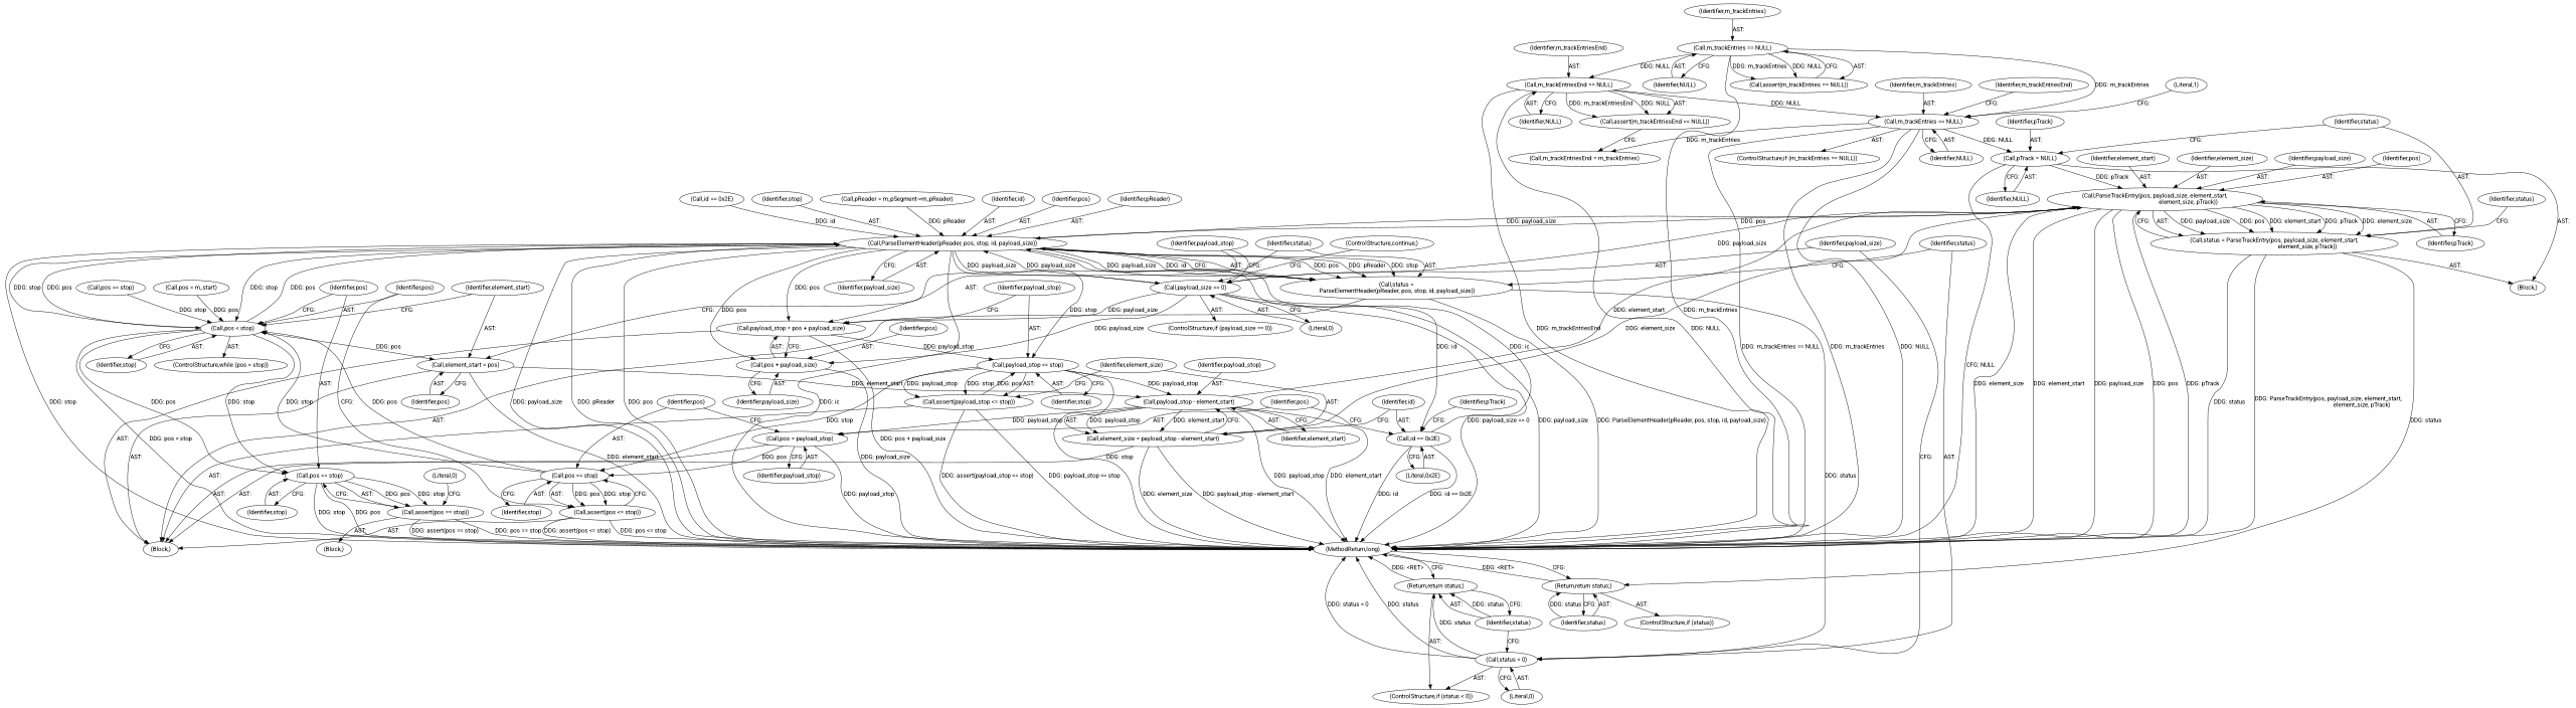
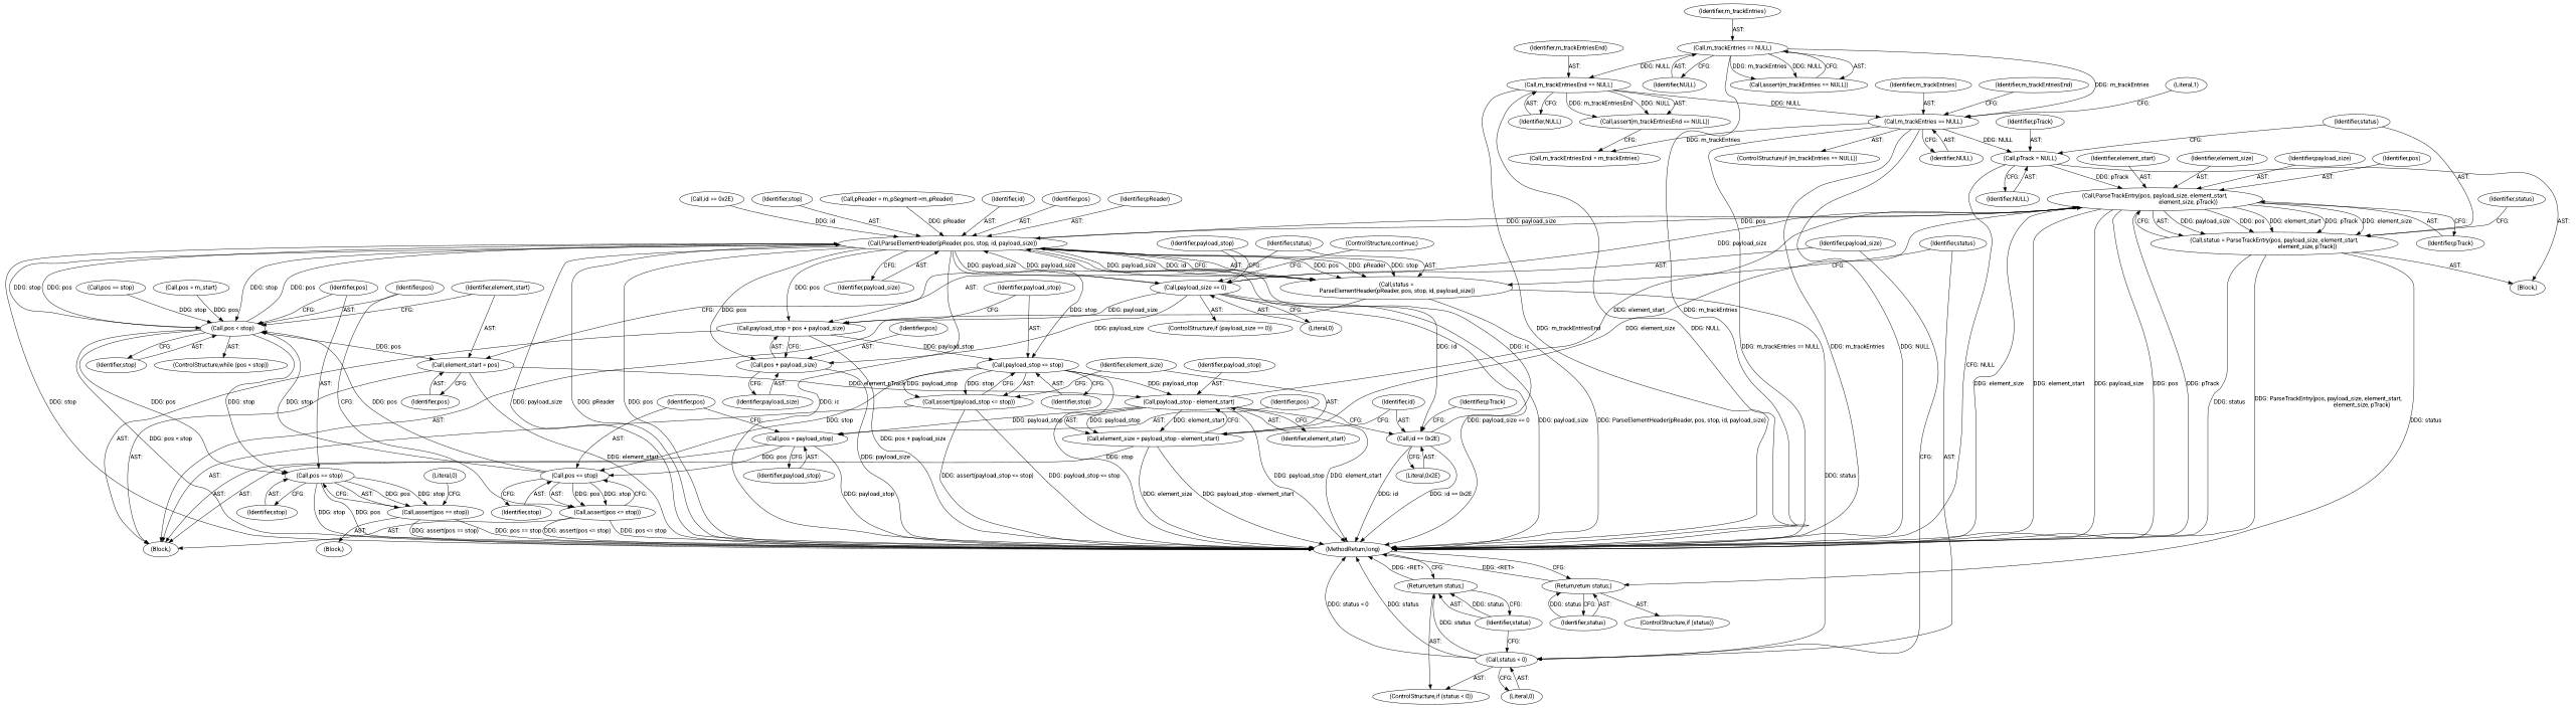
  digraph {
    fontname=Roboto
    node [fontname=Roboto]
    edge [fontname=Roboto]
    n1 [label="(Call,pTrack = NULL)"]
    n2 [label="(Call,ParseTrackEntry(pos, payload_size, element_start,\n                                          element_size, pTrack))"]
    n3 [label="(Block,)"]
    n4 [label="(MethodReturn,long)"]
    n5 [label="(Identifier,NULL)"]
    n6 [label="(Call,ParseElementHeader(pReader, pos, stop, id, payload_size))"]
    n7 [label="(Call,status = ParseTrackEntry(pos, payload_size, element_start,\n                                          element_size, pTrack))"]
    n8 [label="(Identifier,pTrack)"]
    n9 [label="(Return,return status;)"]
    n10 [label="(Return,return status;)"]
    n11 [label="(Call,m_trackEntries == NULL)"]
    n12 [label="(Call,m_trackEntriesEnd = m_trackEntries)"]
    n13 [label="(Identifier,NULL)"]
    n14 [label="(ControlStructure,if (m_trackEntries == NULL))"]
    n15 [label="(Call,m_trackEntries == NULL)"]
    n16 [label="(Call,m_trackEntriesEnd == NULL)"]
    n17 [label="(Identifier,NULL)"]
    n18 [label="(Call,assert(m_trackEntries == NULL))"]
    n19 [label="(Call,assert(m_trackEntriesEnd == NULL))"]
    n20 [label="(Identifier,NULL)"]
    n21 [label="(Call,pos < stop)"]
    n22 [label="(Call,status =\n ParseElementHeader(pReader, pos, stop, id, payload_size))"]
    n23 [label="(Call,payload_size == 0)"]
    n24 [label="(Call,payload_stop = pos + payload_size)"]
    n25 [label="(Call,payload_stop <= stop)"]
    n26 [label="(Call,pos + payload_size)"]
    n27 [label="(Call,id == 0x2E)"]
    n28 [label="(Identifier,payload_size)"]
    n29 [label="(Call,element_start = pos)"]
    n30 [label="(Call,pos == stop)"]
    n31 [label="(ControlStructure,while (pos < stop))"]
    n32 [label="(Identifier,stop)"]
    n33 [label="(Block,)"]
    n34 [label="(Call,status < 0)"]
    n35 [label="(ControlStructure,if (payload_size == 0))"]
    n36 [label="(Literal,0)"]
    n37 [label="(Call,payload_stop - element_start)"]
    n38 [label="(Call,pos <= stop)"]
    n39 [label="(Call,assert(payload_stop <= stop))"]
    n40 [label="(Identifier,stop)"]
    n41 [label="(Identifier,payload_size)"]
    n42 [label="(Literal,0x2E)"]
    n43 [label="(Identifier,pos)"]
    n44 [label="(Call,assert(pos == stop))"]
    n45 [label="(Identifier,stop)"]
    n46 [label="(Call,element_size = payload_stop - element_start)"]
    n47 [label="(Call,pos = payload_stop)"]
    n48 [label="(Identifier,element_start)"]
    n49 [label="(Identifier,payload_stop)"]
    n50 [label="(Call,assert(pos <= stop))"]
    n51 [label="(Identifier,stop)"]
    n52 [label="(Block,)"]
    n53 [label="(Literal,0)"]
    n54 [label="(ControlStructure,if (status < 0))"]
    n55 [label="(Identifier,status)"]
    n56 [label="(ControlStructure,if (status))"]
    n57 [label="(Identifier,status)"]
    n58 [label="(Literal,1)"]
    n59 [label="(Identifier,pos)"]
    n60 [label="(Identifier,element_start)"]
    n61 [label="(Call,pos == stop)"]
    n62 [label="(Identifier,id)"]
    n63 [label="(Identifier,stop)"]
    n64 [label="(Identifier,status)"]
    n65 [label="(Identifier,pTrack)"]
    n66 [label="(Identifier,pos)"]
    n67 [label="(Identifier,pTrack)"]
    n68 [label="(Identifier,status)"]
    n69 [label="(Identifier,payload_stop)"]
    n70 [label="(Call,pReader = m_pSegment->m_pReader)"]
    n71 [label="(Identifier,id)"]
    n72 [label="(Identifier,element_size)"]
    n73 [label="(Identifier,payload_size)"]
    n74 [label="(Identifier,m_trackEntries)"]
    n75 [label="(Identifier,payload_size)"]
    n76 [label="(ControlStructure,continue;)"]
    n77 [label="(Identifier,pos)"]
    n78 [label="(Identifier,element_size)"]
    n79 [label="(Identifier,pos)"]
    n80 [label="(Identifier,payload_stop)"]
    n81 [label="(Identifier,m_trackEntriesEnd)"]
    n82 [label="(Identifier,element_start)"]
    n83 [label="(Identifier,m_trackEntriesEnd)"]
    n84 [label="(Identifier,status)"]
    n85 [label="(Identifier,status)"]
    n86 [label="(Identifier,payload_stop)"]
    n87 [label="(Identifier,m_trackEntries)"]
    n88 [label="(Literal,0)"]
    n89 [label="(Call,pos = m_start)"]
    n90 [label="(Identifier,pos)"]
    n91 [label="(Identifier,pos)"]
    n92 [label="(Identifier,pReader)"]
    n93 [label="(Call,id == 0x2E)"]
    n94 [label="(Identifier,pos)"]
    n1 -> n2 [label="DDG: pTrack"]
    n1 -> n3 [label="AST: "]
    n1 -> n4 [label="CFG: NULL"]
    n1 -> n5 [label="CFG: "]
    n2 -> n4 [label="DDG: element_size"]
    n2 -> n4 [label="DDG: element_start"]
    n2 -> n4 [label="DDG: payload_size"]
    n2 -> n4 [label="DDG: pos"]
    n2 -> n4 [label="DDG: pTrack"]
    n2 -> n6 [label="DDG: payload_size"]
    n2 -> n7 [label="AST: "]
    n2 -> n7 [label="DDG: payload_size"]
    n2 -> n7 [label="DDG: pos"]
    n2 -> n7 [label="DDG: element_start"]
    n2 -> n7 [label="DDG: pTrack"]
    n2 -> n7 [label="DDG: element_size"]
    n2 -> n8 [label="CFG: "]
    n4 -> n9 [label="CFG: "]
    n4 -> n10 [label="CFG: "]
    n5 -> n1 [label="AST: "]
    n6 -> n2 [label="DDG: pos"]
    n6 -> n4 [label="DDG: stop"]
    n6 -> n4 [label="DDG: payload_size"]
    n6 -> n4 [label="DDG: pReader"]
    n6 -> n4 [label="DDG: pos"]
    n6 -> n4 [label="DDG: id"]
    n6 -> n21 [label="DDG: pos"]
    n6 -> n21 [label="DDG: stop"]
    n6 -> n22 [label="AST: "]
    n6 -> n22 [label="DDG: pos"]
    n6 -> n22 [label="DDG: pReader"]
    n6 -> n22 [label="DDG: stop"]
    n6 -> n22 [label="DDG: payload_size"]
    n6 -> n22 [label="DDG: id"]
    n6 -> n23 [label="DDG: payload_size"]
    n6 -> n24 [label="DDG: pos"]
    n6 -> n25 [label="DDG: stop"]
    n6 -> n26 [label="DDG: pos"]
    n6 -> n27 [label="DDG: id"]
    n6 -> n28 [label="CFG: "]
    n7 -> n2 [label="CFG: "]
    n7 -> n3 [label="AST: "]
    n7 -> n4 [label="DDG: ParseTrackEntry(pos, payload_size, element_start,\n                                          element_size, pTrack)"]
    n7 -> n4 [label="DDG: status"]
    n7 -> n10 [label="DDG: status"]
    n8 -> n2 [label="AST: "]
    n9 -> n4 [label="DDG: <RET>"]
    n9 -> n54 [label="AST: "]
    n9 -> n55 [label="CFG: "]
    n10 -> n4 [label="DDG: <RET>"]
    n10 -> n56 [label="AST: "]
    n10 -> n57 [label="CFG: "]
    n11 -> n1 [label="DDG: NULL"]
    n11 -> n4 [label="DDG: m_trackEntries == NULL"]
    n11 -> n4 [label="DDG: m_trackEntries"]
    n11 -> n4 [label="DDG: NULL"]
    n11 -> n12 [label="DDG: m_trackEntries"]
    n11 -> n13 [label="CFG: "]
    n11 -> n14 [label="AST: "]
    n13 -> n11 [label="AST: "]
    n15 -> n4 [label="DDG: m_trackEntries"]
    n15 -> n11 [label="DDG: m_trackEntries"]
    n15 -> n16 [label="DDG: NULL"]
    n15 -> n17 [label="CFG: "]
    n15 -> n18 [label="AST: "]
    n15 -> n18 [label="DDG: m_trackEntries"]
    n15 -> n18 [label="DDG: NULL"]
    n16 -> n4 [label="DDG: m_trackEntriesEnd"]
    n16 -> n4 [label="DDG: NULL"]
    n16 -> n11 [label="DDG: NULL"]
    n16 -> n19 [label="AST: "]
    n16 -> n19 [label="DDG: m_trackEntriesEnd"]
    n16 -> n19 [label="DDG: NULL"]
    n16 -> n20 [label="CFG: "]
    n17 -> n15 [label="AST: "]
    n18 -> n15 [label="CFG: "]
    n19 -> n12 [label="CFG: "]
    n20 -> n16 [label="AST: "]
    n21 -> n4 [label="DDG: pos < stop"]
    n21 -> n6 [label="DDG: pos"]
    n21 -> n6 [label="DDG: stop"]
    n21 -> n29 [label="DDG: pos"]
    n21 -> n30 [label="DDG: pos"]
    n21 -> n30 [label="DDG: stop"]
    n21 -> n31 [label="AST: "]
    n21 -> n32 [label="CFG: "]
    n22 -> n4 [label="DDG: ParseElementHeader(pReader, pos, stop, id, payload_size)"]
    n22 -> n6 [label="CFG: "]
    n22 -> n33 [label="AST: "]
    n22 -> n34 [label="DDG: status"]
    n23 -> n2 [label="DDG: payload_size"]
    n23 -> n4 [label="DDG: payload_size == 0"]
    n23 -> n4 [label="DDG: payload_size"]
    n23 -> n6 [label="DDG: payload_size"]
    n23 -> n24 [label="DDG: payload_size"]
    n23 -> n26 [label="DDG: payload_size"]
    n23 -> n35 [label="AST: "]
    n23 -> n36 [label="CFG: "]
    n24 -> n4 [label="DDG: pos + payload_size"]
    n24 -> n25 [label="DDG: payload_stop"]
    n24 -> n26 [label="CFG: "]
    n24 -> n33 [label="AST: "]
    n25 -> n4 [label="DDG: stop"]
    n25 -> n37 [label="DDG: payload_stop"]
    n25 -> n38 [label="DDG: stop"]
    n25 -> n39 [label="AST: "]
    n25 -> n39 [label="DDG: payload_stop"]
    n25 -> n39 [label="DDG: stop"]
    n25 -> n40 [label="CFG: "]
    n26 -> n4 [label="DDG: payload_size"]
    n26 -> n24 [label="AST: "]
    n26 -> n41 [label="CFG: "]
    n27 -> n4 [label="DDG: id"]
    n27 -> n4 [label="DDG: id == 0x2E"]
    n27 -> n6 [label="DDG: id"]
    n27 -> n42 [label="CFG: "]
    n28 -> n6 [label="AST: "]
    n29 -> n4 [label="DDG: element_start"]
    n29 -> n33 [label="AST: "]
-   n29 -> n37 [label="DDG: element_start"]
+   n29 -> n37 [label="DDG: element_pTrack"]
    n29 -> n43 [label="CFG: "]
    n30 -> n4 [label="DDG: stop"]
    n30 -> n4 [label="DDG: pos"]
    n30 -> n44 [label="AST: "]
    n30 -> n44 [label="DDG: pos"]
    n30 -> n44 [label="DDG: stop"]
    n30 -> n45 [label="CFG: "]
    n32 -> n21 [label="AST: "]
    n34 -> n4 [label="DDG: status < 0"]
    n34 -> n4 [label="DDG: status"]
    n34 -> n9 [label="DDG: status"]
    n34 -> n53 [label="CFG: "]
    n34 -> n54 [label="AST: "]
    n36 -> n23 [label="AST: "]
    n37 -> n2 [label="DDG: element_start"]
    n37 -> n4 [label="DDG: element_start"]
    n37 -> n4 [label="DDG: payload_stop"]
    n37 -> n46 [label="AST: "]
    n37 -> n46 [label="DDG: payload_stop"]
    n37 -> n46 [label="DDG: element_start"]
    n37 -> n47 [label="DDG: payload_stop"]
    n37 -> n48 [label="CFG: "]
    n38 -> n21 [label="DDG: pos"]
    n38 -> n21 [label="DDG: stop"]
    n38 -> n50 [label="AST: "]
    n38 -> n50 [label="DDG: pos"]
    n38 -> n50 [label="DDG: stop"]
    n38 -> n51 [label="CFG: "]
    n39 -> n4 [label="DDG: assert(payload_stop <= stop)"]
    n39 -> n4 [label="DDG: payload_stop <= stop"]
-   n39 -> n25 [label="DDG: pos"]
+   n39 -> n25 [label="CFG: "]
    n39 -> n33 [label="AST: "]
    n40 -> n25 [label="AST: "]
    n41 -> n26 [label="AST: "]
    n42 -> n27 [label="AST: "]
    n43 -> n29 [label="AST: "]
    n44 -> n4 [label="DDG: assert(pos == stop)"]
    n44 -> n4 [label="DDG: pos == stop"]
    n44 -> n30 [label="CFG: "]
    n44 -> n52 [label="AST: "]
    n45 -> n30 [label="AST: "]
    n46 -> n2 [label="DDG: element_size"]
    n46 -> n4 [label="DDG: element_size"]
    n46 -> n4 [label="DDG: payload_stop - element_start"]
    n46 -> n33 [label="AST: "]
    n46 -> n37 [label="CFG: "]
    n47 -> n4 [label="DDG: payload_stop"]
    n47 -> n33 [label="AST: "]
    n47 -> n38 [label="DDG: pos"]
    n47 -> n49 [label="CFG: "]
    n48 -> n37 [label="AST: "]
    n49 -> n47 [label="AST: "]
    n50 -> n4 [label="DDG: assert(pos <= stop)"]
    n50 -> n4 [label="DDG: pos <= stop"]
    n50 -> n33 [label="AST: "]
    n50 -> n38 [label="CFG: "]
    n51 -> n38 [label="AST: "]
    n53 -> n34 [label="AST: "]
    n55 -> n9 [label="AST: "]
    n55 -> n9 [label="DDG: status"]
    n55 -> n34 [label="CFG: "]
    n57 -> n10 [label="AST: "]
    n57 -> n10 [label="DDG: status"]
    n58 -> n11 [label="CFG: "]
    n59 -> n21 [label="AST: "]
    n59 -> n50 [label="CFG: "]
    n60 -> n2 [label="AST: "]
    n61 -> n21 [label="DDG: stop"]
    n62 -> n27 [label="AST: "]
    n62 -> n46 [label="CFG: "]
    n63 -> n6 [label="AST: "]
    n64 -> n22 [label="AST: "]
    n64 -> n29 [label="CFG: "]
    n65 -> n1 [label="AST: "]
    n66 -> n27 [label="CFG: "]
    n66 -> n47 [label="AST: "]
    n67 -> n27 [label="CFG: "]
    n68 -> n22 [label="CFG: "]
    n68 -> n34 [label="AST: "]
    n69 -> n37 [label="AST: "]
    n70 -> n6 [label="DDG: pReader"]
    n71 -> n6 [label="AST: "]
    n72 -> n2 [label="AST: "]
    n73 -> n2 [label="AST: "]
    n74 -> n11 [label="AST: "]
    n75 -> n23 [label="AST: "]
    n75 -> n34 [label="CFG: "]
    n76 -> n23 [label="CFG: "]
    n77 -> n6 [label="AST: "]
    n78 -> n39 [label="CFG: "]
    n78 -> n46 [label="AST: "]
    n79 -> n2 [label="AST: "]
    n80 -> n23 [label="CFG: "]
    n80 -> n24 [label="AST: "]
    n81 -> n16 [label="AST: "]
    n82 -> n21 [label="CFG: "]
    n82 -> n29 [label="AST: "]
    n83 -> n11 [label="CFG: "]
    n84 -> n1 [label="CFG: "]
    n84 -> n7 [label="AST: "]
    n85 -> n7 [label="CFG: "]
    n86 -> n24 [label="CFG: "]
    n86 -> n25 [label="AST: "]
    n87 -> n15 [label="AST: "]
    n88 -> n44 [label="CFG: "]
    n89 -> n21 [label="DDG: pos"]
    n90 -> n38 [label="AST: "]
    n90 -> n47 [label="CFG: "]
    n91 -> n26 [label="AST: "]
    n92 -> n6 [label="AST: "]
    n93 -> n6 [label="DDG: id"]
    n94 -> n21 [label="CFG: "]
    n94 -> n30 [label="AST: "]
  }
